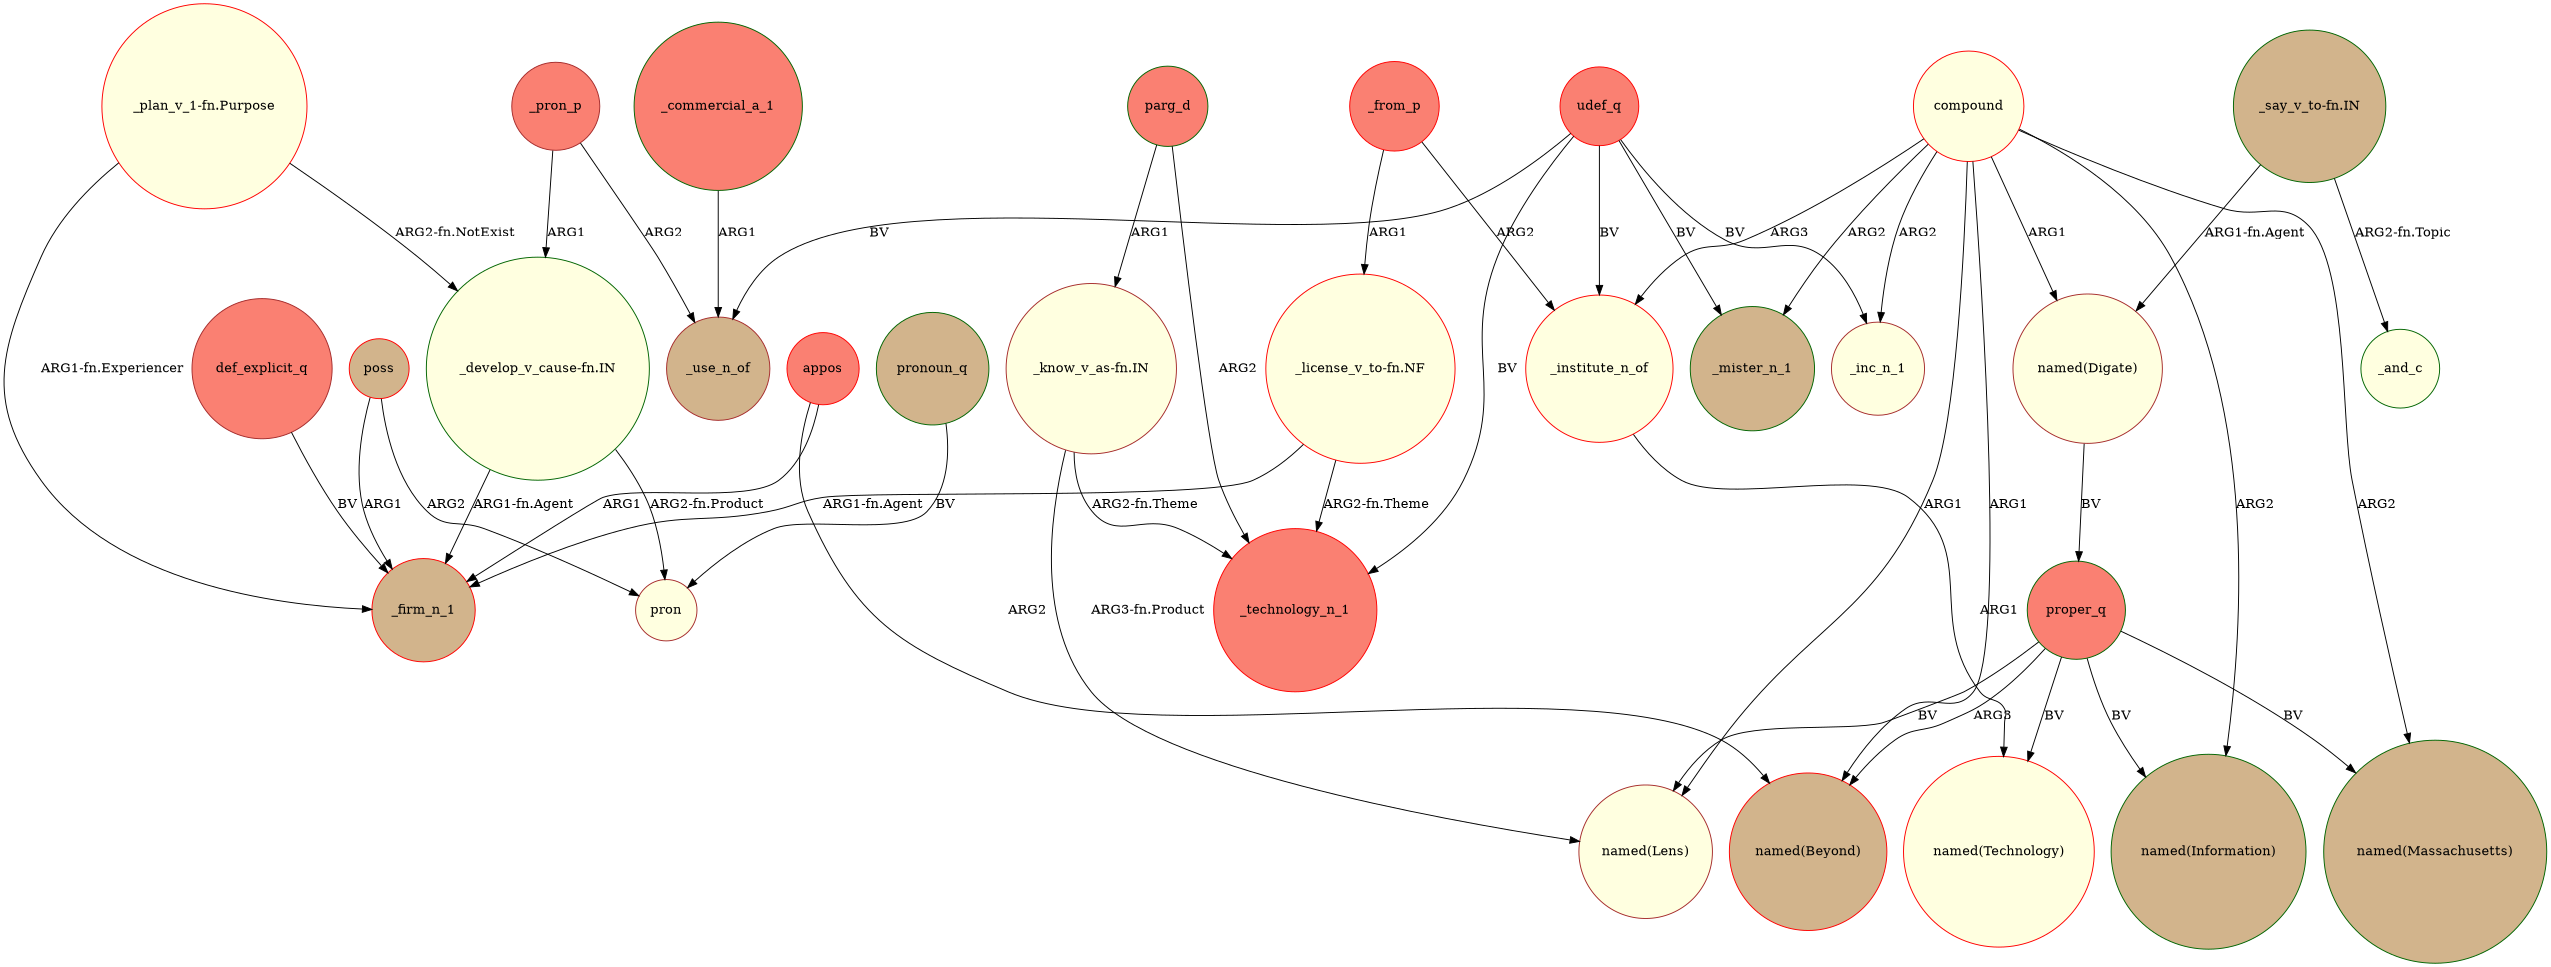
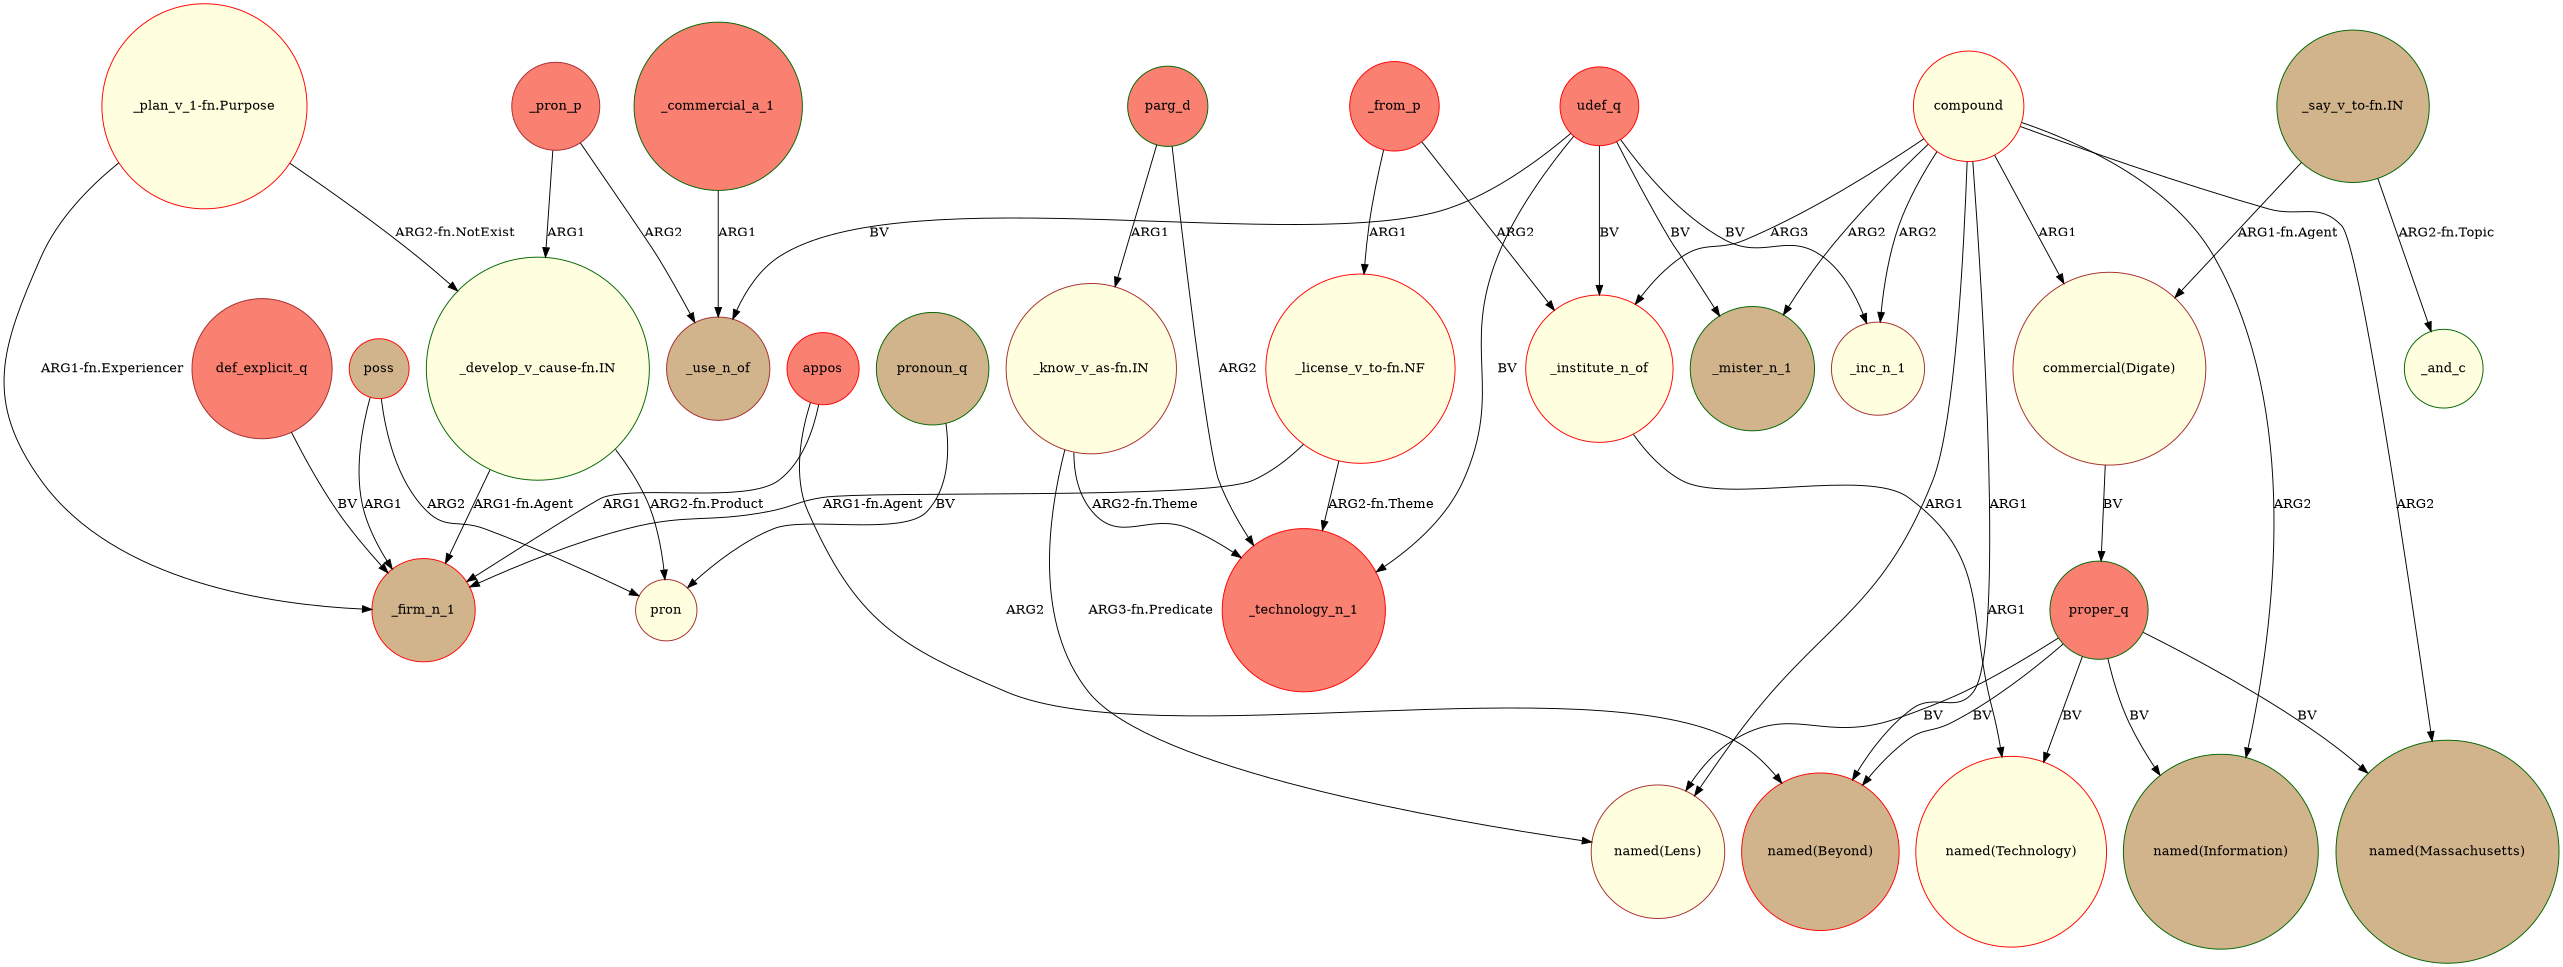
  digraph {
    node [color=red fillcolor=lightyellow shape=circle style=filled]
    _firm_n_1 [fillcolor=tan]
    "_license_v_to-fn.NF"
    _technology_n_1 [fillcolor=salmon]
    appos [fillcolor=salmon]
    "named(Beyond)" [fillcolor=tan]
    proper_q [color=darkgreen fillcolor=salmon]
    "named(Information)" [color=darkgreen fillcolor=tan]
    "named(Massachusetts)" [color=darkgreen fillcolor=tan]
    "named(Technology)"
    "named(Lens)" [color=brown]
-   "named(Digate)" [color=brown]
+   "named(Digate)" [color=brown label="commercial(Digate)"]
    compound
    _inc_n_1 [color=brown]
    _mister_n_1 [color=darkgreen fillcolor=tan]
    _institute_n_of
    udef_q [fillcolor=salmon]
    _use_n_of [color=brown fillcolor=tan]
    poss [fillcolor=tan]
    pron [color=brown]
    "_plan_v_1-fn.Purpose"
    "_develop_v_cause-fn.IN" [color=darkgreen]
    parg_d [color=darkgreen fillcolor=salmon]
    "_know_v_as-fn.IN" [color=brown]
    _from_p [fillcolor=salmon]
    n25 [color=brown fillcolor=salmon label=_pron_p]
    pronoun_q [color=darkgreen fillcolor=tan]
    def_explicit_q [color=brown fillcolor=salmon]
    "_say_v_to-fn.IN" [color=darkgreen fillcolor=tan]
    _and_c [color=darkgreen]
    _commercial_a_1 [color=darkgreen fillcolor=salmon]
    "_license_v_to-fn.NF" -> _firm_n_1 [label="ARG1-fn.Agent"]
    "_license_v_to-fn.NF" -> _technology_n_1 [label="ARG2-fn.Theme"]
    appos -> _firm_n_1 [label=ARG1]
    appos -> "named(Beyond)" [label=ARG2]
-   proper_q -> "named(Beyond)" [label=ARG3]
+   proper_q -> "named(Beyond)" [label=BV]
    proper_q -> "named(Information)" [label=BV]
    proper_q -> "named(Massachusetts)" [label=BV]
    proper_q -> "named(Technology)" [label=BV]
    proper_q -> "named(Lens)" [label=BV]
    "named(Digate)" -> proper_q [label=BV]
    compound -> "named(Beyond)" [label=ARG1]
    compound -> "named(Information)" [label=ARG2]
    compound -> "named(Massachusetts)" [label=ARG2]
    compound -> "named(Lens)" [label=ARG1]
    compound -> "named(Digate)" [label=ARG1]
    compound -> _inc_n_1 [label=ARG2]
    compound -> _mister_n_1 [label=ARG2]
    compound -> _institute_n_of [label=ARG3]
    _institute_n_of -> "named(Technology)" [label=ARG1]
    udef_q -> _technology_n_1 [label=BV]
    udef_q -> _inc_n_1 [label=BV]
    udef_q -> _mister_n_1 [label=BV]
    udef_q -> _institute_n_of [label=BV]
    udef_q -> _use_n_of [label=BV]
    poss -> _firm_n_1 [label=ARG1]
    poss -> pron [label=ARG2]
    "_plan_v_1-fn.Purpose" -> _firm_n_1 [label="ARG1-fn.Experiencer"]
    "_plan_v_1-fn.Purpose" -> "_develop_v_cause-fn.IN" [label="ARG2-fn.NotExist"]
    "_develop_v_cause-fn.IN" -> _firm_n_1 [label="ARG1-fn.Agent"]
    "_develop_v_cause-fn.IN" -> pron [label="ARG2-fn.Product"]
    parg_d -> _technology_n_1 [label=ARG2]
    parg_d -> "_know_v_as-fn.IN" [label=ARG1]
    "_know_v_as-fn.IN" -> _technology_n_1 [label="ARG2-fn.Theme"]
-   "_know_v_as-fn.IN" -> "named(Lens)" [label="ARG3-fn.Product"]
+   "_know_v_as-fn.IN" -> "named(Lens)" [label="ARG3-fn.Predicate"]
    _from_p -> "_license_v_to-fn.NF" [label=ARG1]
    _from_p -> _institute_n_of [label=ARG2]
    n25 -> _use_n_of [label=ARG2]
    n25 -> "_develop_v_cause-fn.IN" [label=ARG1]
    pronoun_q -> pron [label=BV]
    def_explicit_q -> _firm_n_1 [label=BV]
    "_say_v_to-fn.IN" -> "named(Digate)" [label="ARG1-fn.Agent"]
    "_say_v_to-fn.IN" -> _and_c [label="ARG2-fn.Topic"]
    _commercial_a_1 -> _use_n_of [label=ARG1]
  }
